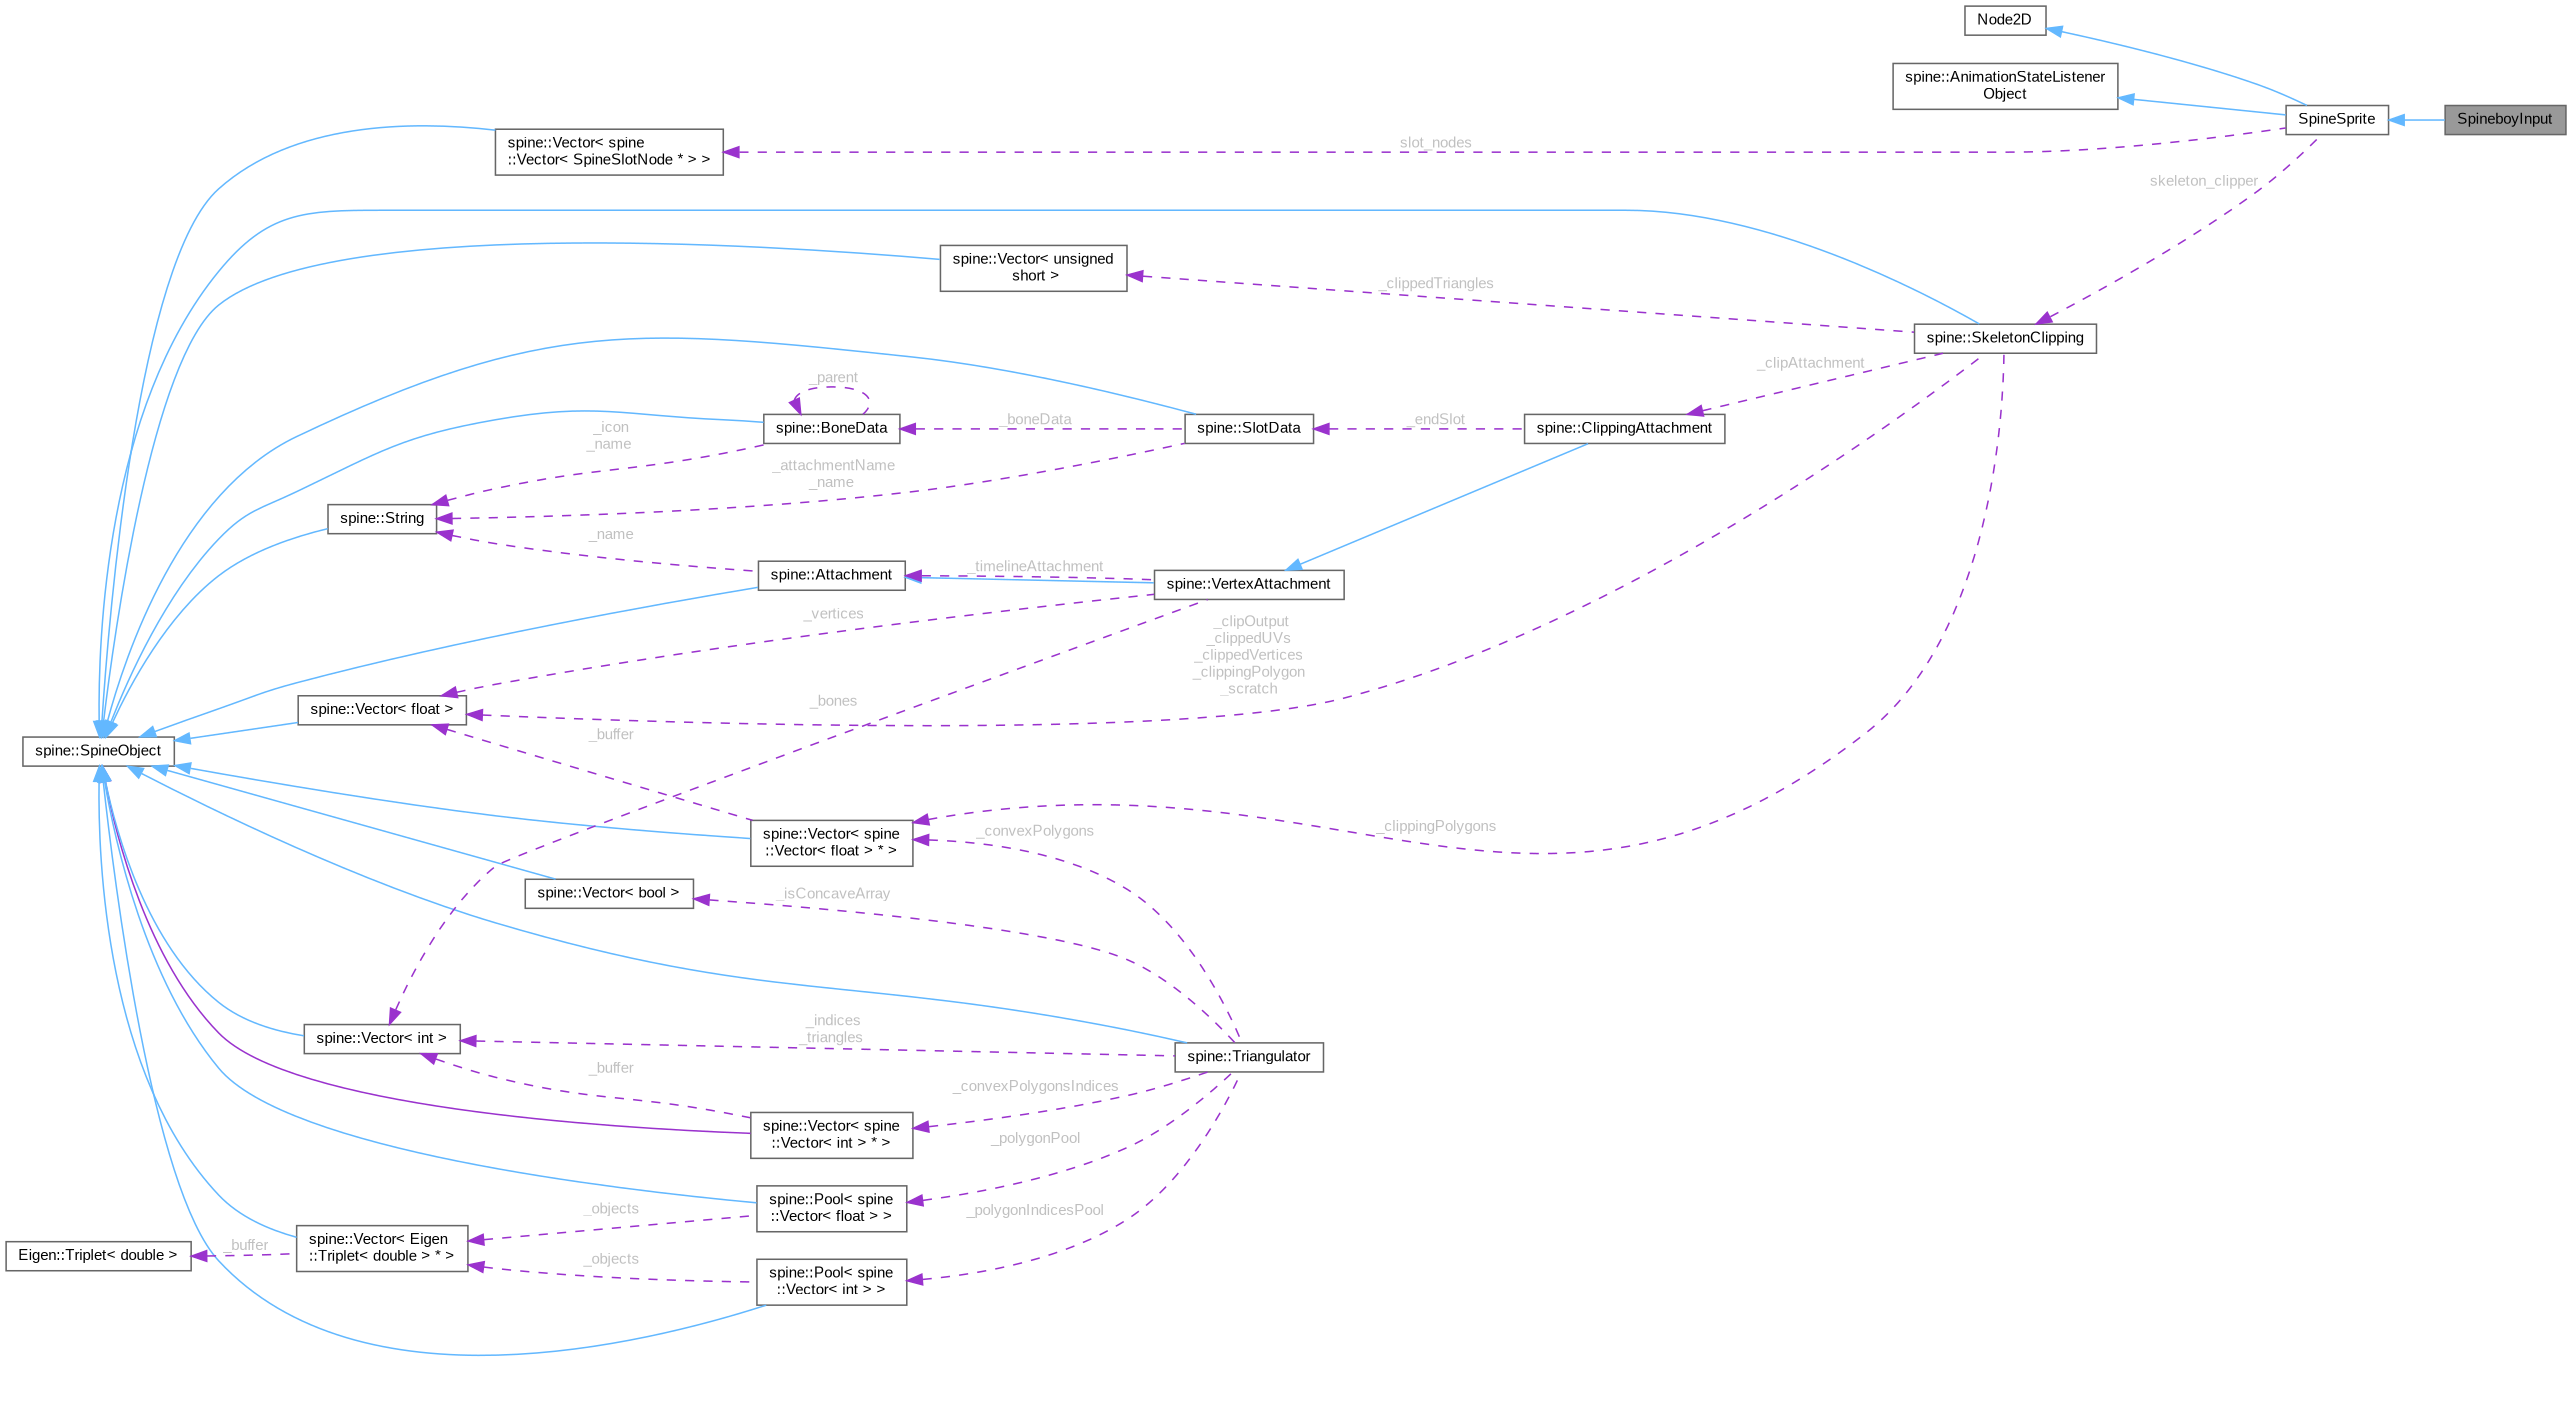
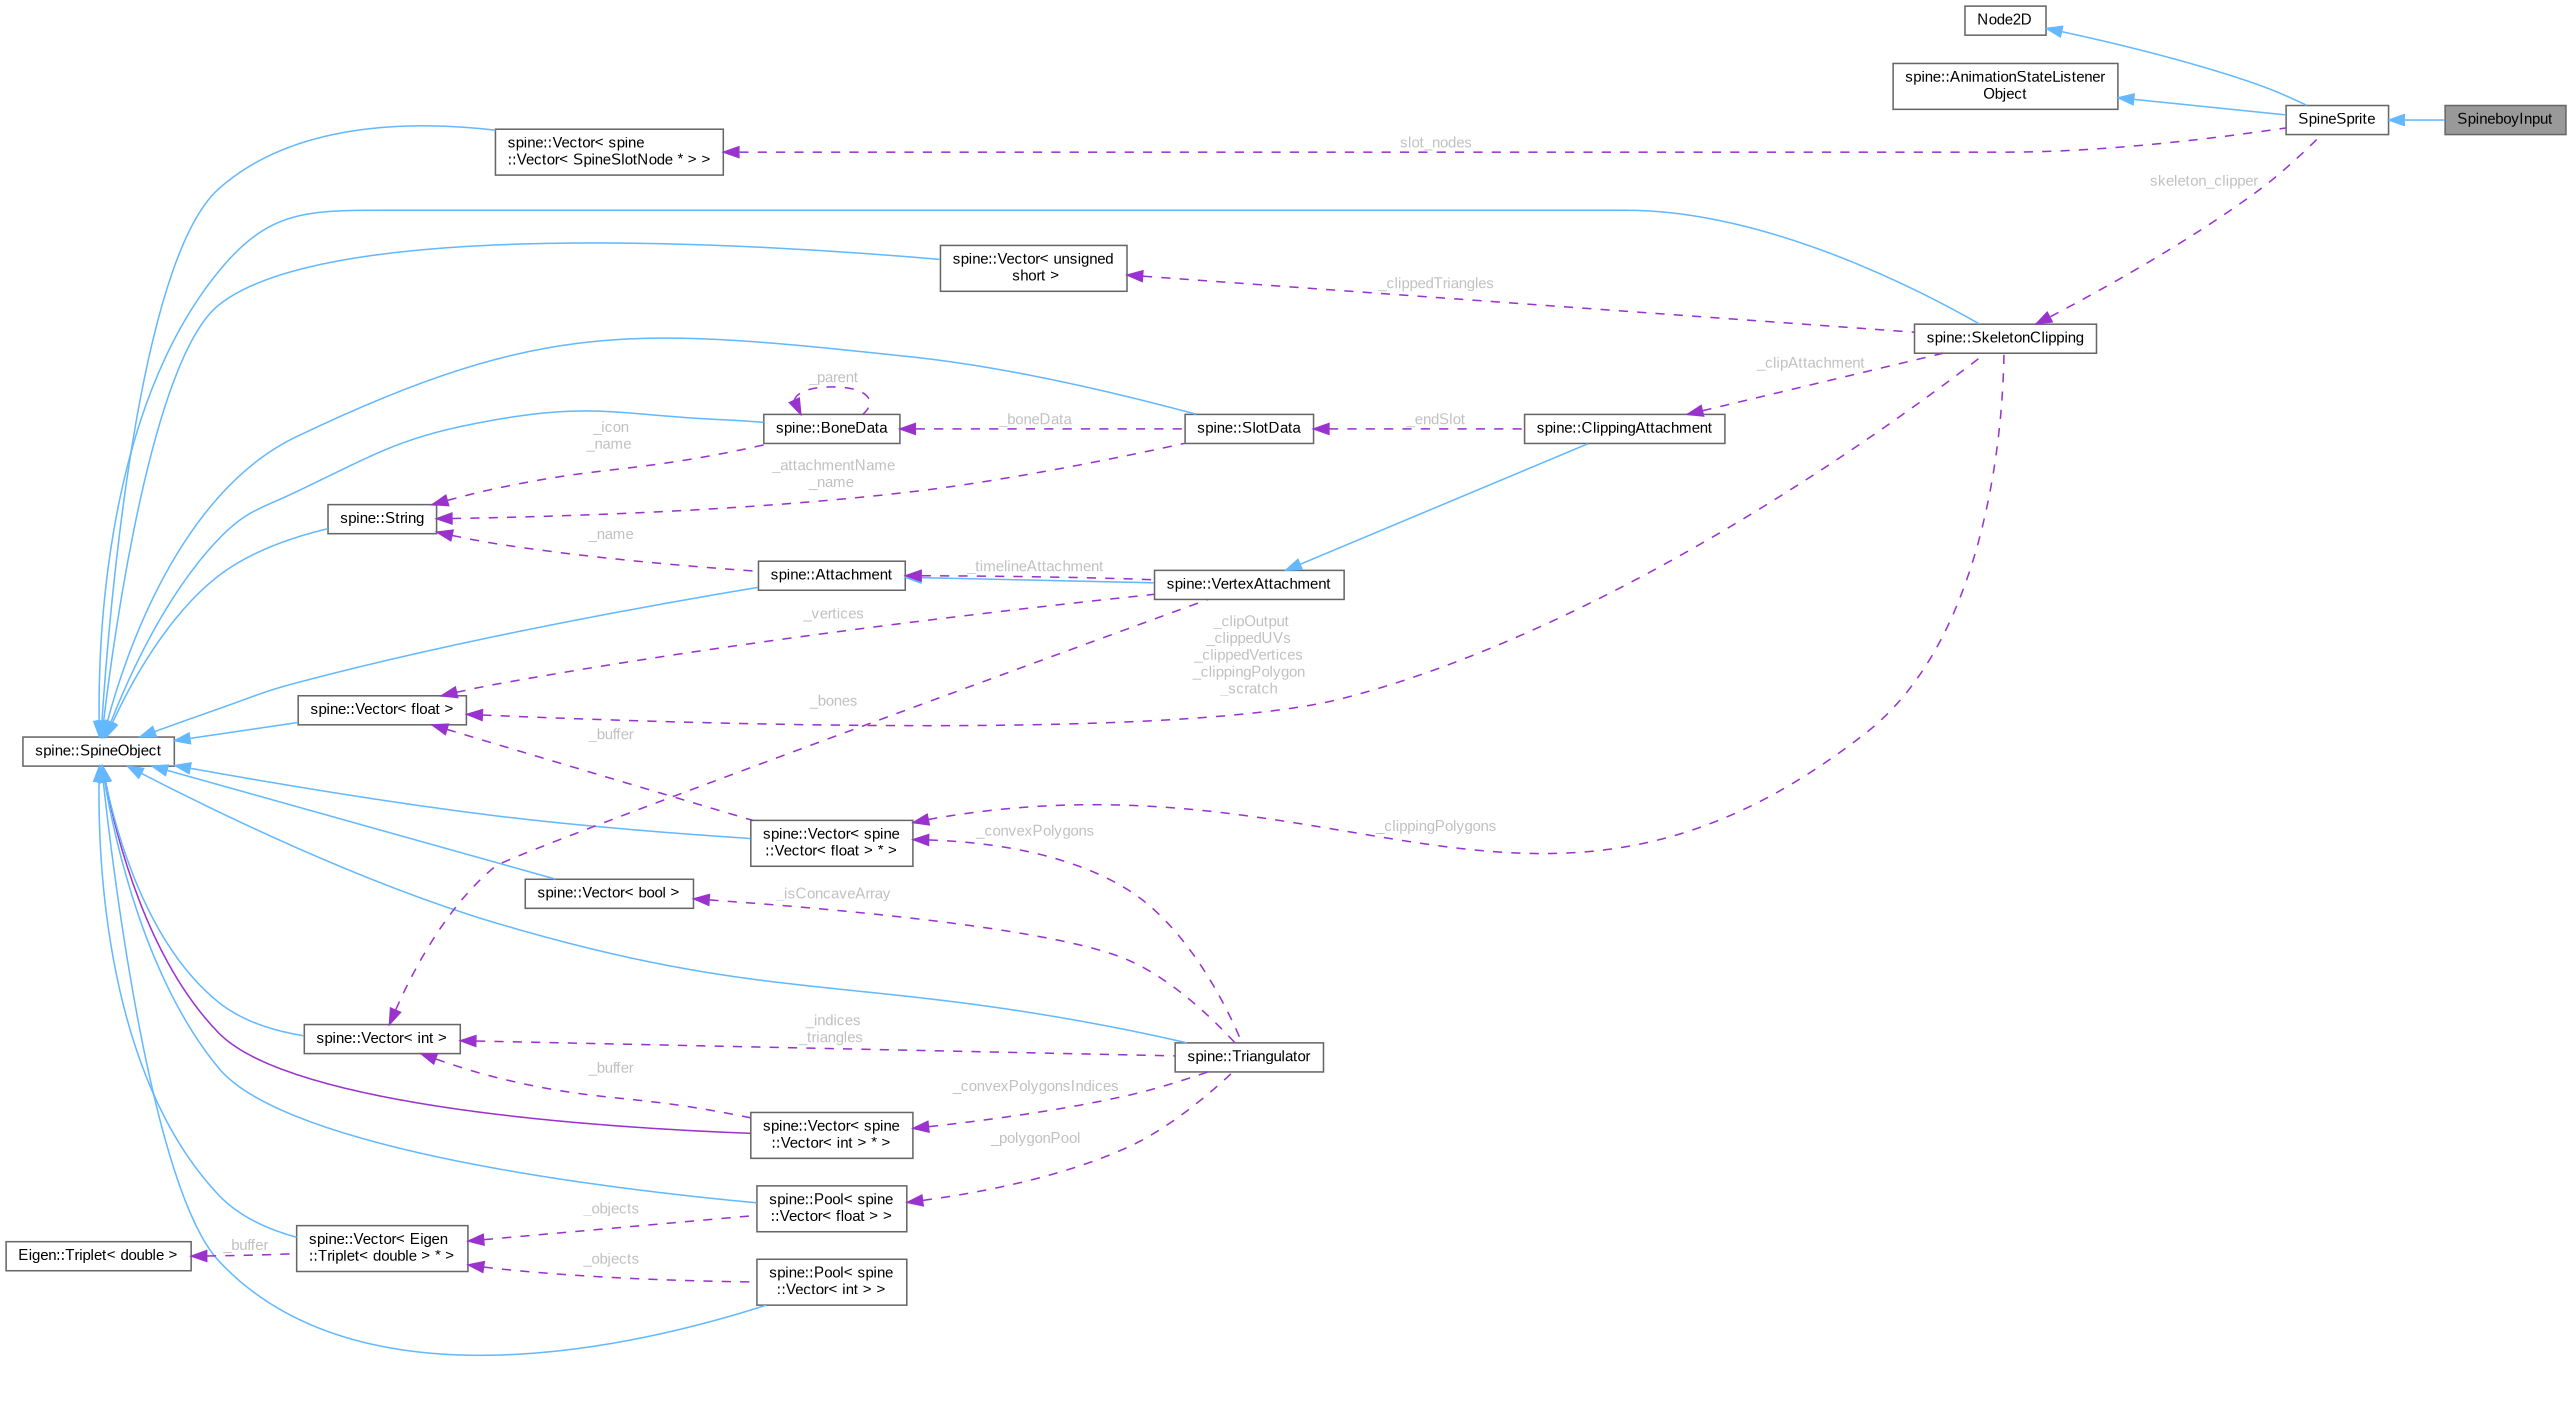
  digraph {
    fontname="Liberation Sans"
    rankdir=LR
    node [color=gray40 fillcolor=white fontname="Liberation Sans" fontsize=10 shape=box style=filled]
    edge [color=darkorchid3 dir=back fontname="Liberation Sans" fontsize=10 labelfontname=Helvetica labelfontsize=10 style=dashed fontcolor=grey]
    n1 [fillcolor=grey60 fontcolor=black height=0.2 label=SpineboyInput width=0.4]
    n2 [height=0.2 label=SpineSprite width=0.4]
    n3 [height=0.2 label=Node2D width=0.4]
    n4 [height=0.2 label="spine::AnimationStateListener\lObject" width=0.4]
    n5 [height=0.2 label="spine::Vector\< spine\l::Vector\< SpineSlotNode * \> \>" width=0.4]
    n6 [height=0.2 label="spine::SpineObject" width=0.4]
    n7 [height=0.2 label="spine::SkeletonClipping" width=0.4]
    n8 [height=0.2 label="spine::Triangulator" width=0.4]
    n9 [height=0.2 label="spine::Vector\< spine\l::Vector\< float \> * \>" width=0.4]
    n10 [height=0.2 label="spine::Vector\< float \>" width=0.4]
    n11 [height=0.2 label="spine::Vector\< spine\l::Vector\< int \> * \>" width=0.4]
    n12 [height=0.2 label="spine::Vector\< int \>" width=0.4]
    n13 [height=0.2 label="spine::Vector\< bool \>" width=0.4]
    n14 [height=0.2 label="spine::Pool\< spine\l::Vector\< float \> \>" width=0.4]
    n15 [height=0.2 label="spine::Vector\< Eigen\l::Triplet\< double \> * \>" width=0.4]
    n16 [height=0.2 label="spine::Pool\< spine\l::Vector\< int \> \>" width=0.4]
    n17 [height=0.2 label="spine::Vector\< unsigned\l short \>" width=0.4]
    n18 [height=0.2 label="spine::Attachment" width=0.4]
    n19 [height=0.2 label="spine::String" width=0.4]
    n20 [height=0.2 label="spine::SlotData" width=0.4]
    n21 [height=0.2 label="spine::BoneData" width=0.4]
    n22 [height=0.2 label="spine::VertexAttachment" width=0.4]
    n23 [height=0.2 label="spine::ClippingAttachment" width=0.4]
    n24 [height=0.2 label="Eigen::Triplet\< double \>" width=0.4]
    n2 -> n1 [color=steelblue1 style=solid fontcolor=""]
    n3 -> n2 [color=steelblue1 style=solid fontcolor=""]
    n4 -> n2 [color=steelblue1 style=solid fontcolor=""]
    n5 -> n2 [label=" slot_nodes"]
    n6 -> n5 [color=steelblue1 style=solid fontcolor=""]
    n6 -> n7 [color=steelblue1 style=solid fontcolor=""]
    n6 -> n8 [color=steelblue1 style=solid fontcolor=""]
    n6 -> n9 [color=steelblue1 style=solid fontcolor=""]
    n6 -> n10 [color=steelblue1 style=solid fontcolor=""]
    n6 -> n11 [style=solid fontcolor=""]
    n6 -> n12 [color=steelblue1 style=solid fontcolor=""]
    n6 -> n13 [color=steelblue1 style=solid fontcolor=""]
    n6 -> n14 [color=steelblue1 style=solid fontcolor=""]
    n6 -> n15 [color=steelblue1 style=solid fontcolor=""]
    n6 -> n16 [color=steelblue1 style=solid fontcolor=""]
    n6 -> n17 [color=steelblue1 style=solid fontcolor=""]
    n6 -> n18 [color=steelblue1 style=solid fontcolor=""]
    n6 -> n19 [color=steelblue1 style=solid fontcolor=""]
    n6 -> n20 [color=steelblue1 style=solid fontcolor=""]
    n6 -> n21 [color=steelblue1 style=solid fontcolor=""]
    n7 -> n2 [label=" skeleton_clipper"]
    n9 -> n7 [label=" _clippingPolygons"]
    n9 -> n8 [label=" _convexPolygons"]
    n10 -> n7 [label=" _clipOutput\n_clippedUVs\n_clippedVertices\n_clippingPolygon\n_scratch"]
    n10 -> n9 [label=" _buffer"]
    n10 -> n22 [label=" _vertices"]
    n11 -> n8 [label=" _convexPolygonsIndices"]
    n12 -> n8 [label=" _indices\n_triangles"]
    n12 -> n11 [label=" _buffer"]
    n12 -> n22 [label=" _bones"]
    n13 -> n8 [label=" _isConcaveArray"]
    n14 -> n8 [label=" _polygonPool"]
    n15 -> n14 [label=" _objects"]
    n15 -> n16 [label=" _objects"]
-   n16 -> n8 [label=" _polygonIndicesPool"]
    n17 -> n7 [label=" _clippedTriangles"]
    n18 -> n22 [color=steelblue1 style=solid fontcolor=""]
    n18 -> n22 [label=" _timelineAttachment"]
    n19 -> n18 [label=" _name"]
    n19 -> n20 [label=" _attachmentName\n_name"]
    n19 -> n21 [label=" _icon\n_name"]
    n20 -> n23 [label=" _endSlot"]
    n21 -> n20 [label=" _boneData"]
    n21 -> n21 [label=" _parent"]
    n22 -> n23 [color=steelblue1 style=solid fontcolor=""]
    n23 -> n7 [label=" _clipAttachment"]
    n24 -> n15 [label=" _buffer"]
  }
